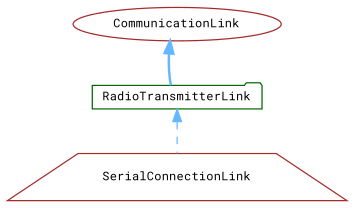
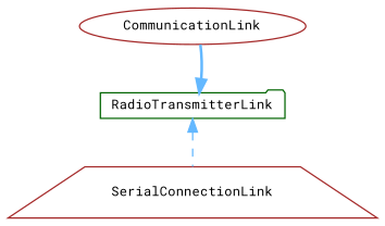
  digraph {
    fontname="Roboto Mono"
    rankdir=TB
    node [color=brown fillcolor=white fontname="Roboto Mono" fontsize=10 style=filled]
    edge [color=steelblue1 dir=back fontname="Roboto Mono" fontsize=10 labelfontname=Helvetica labelfontsize=10]
    n1 [height=0.2 label=CommunicationLink shape=ellipse width=0.4]
    n2 [color=darkgreen height=0.2 label=RadioTransmitterLink shape=folder width=0.4]
    n3 [height=0.2 label=SerialConnectionLink shape=trapezium width=0.4]
-   n1 -> n2 [style=bold]
+   n2 -> n1 [style=bold]
    n2 -> n3 [style=dashed]
  }
